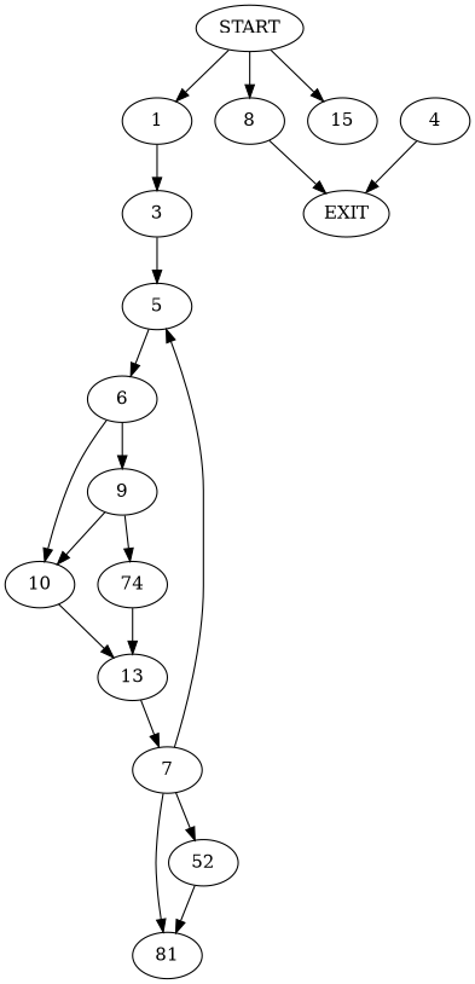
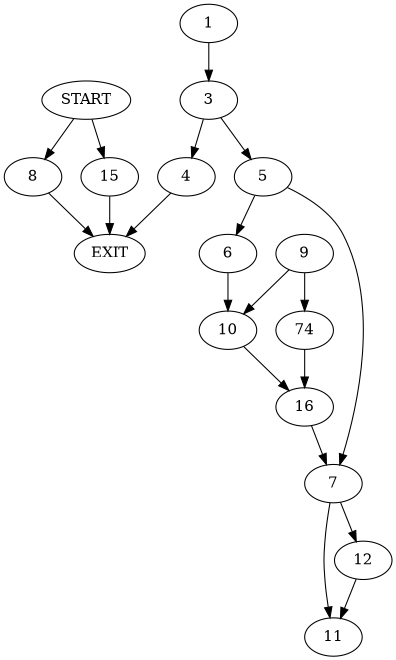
  digraph {
    fontname="DejaVu Serif"
    node [fontname="DejaVu Serif"]
    edge [fontname="DejaVu Serif"]
    n1 [label=START]
    1
    8
    15
    3
    n6 [label=EXIT]
    4
    5
    6
    7
    9
    10
-   11 [label=81]
-   12 [label=52]
+   11
+   12
    n15 [label=74]
-   13
-   n1 -> 1
+   13 [label=16]
    n1 -> 8
    n1 -> 15
    1 -> 3
    8 -> n6
+   15 -> n6
+   3 -> 4
    3 -> 5
    4 -> n6
    5 -> 6
-   7 -> 5
-   6 -> 9
+   5 -> 7
    6 -> 10
    7 -> 11
    7 -> 12
    9 -> 10
    9 -> n15
    10 -> 13
    12 -> 11
    n15 -> 13
    13 -> 7
  }
